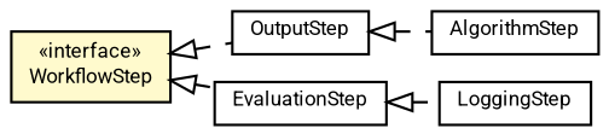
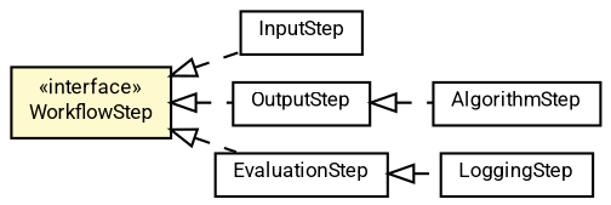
  digraph {
    nodesep=0.15
    rankdir=LR
    ranksep=0.25
    node [fontcolor=black fontname=Roboto fontsize=8 margin=0 shape=plaintext]
    edge [arrowtail=empty color=black dir=back fontname=Roboto fontsize=7 labelfontname=Roboto labelfontsize=7 style=dashed weight=9]
+   n1 [height=0 label=<<table title="de.lmu.ifi.dbs.elki.workflow.InputStep" border="0" cellborder="1" cellspacing="0" cellpadding="2" href="InputStep.html" target="_parent"> 		<tr><td><table border="0" cellspacing="0" cellpadding="1"> 		<tr><td align="center" balign="center"> <font face="Roboto">InputStep</font> </td></tr> 		</table></td></tr> 		</table>> width=0]
    n2 [height=0 label=<<table title="de.lmu.ifi.dbs.elki.workflow.LoggingStep" border="0" cellborder="1" cellspacing="0" cellpadding="2" href="LoggingStep.html" target="_parent"> 		<tr><td><table border="0" cellspacing="0" cellpadding="1"> 		<tr><td align="center" balign="center"> <font face="Roboto">LoggingStep</font> </td></tr> 		</table></td></tr> 		</table>> width=0]
    n3 [height=0 label=<<table title="de.lmu.ifi.dbs.elki.workflow.OutputStep" border="0" cellborder="1" cellspacing="0" cellpadding="2" href="OutputStep.html" target="_parent"> 		<tr><td><table border="0" cellspacing="0" cellpadding="1"> 		<tr><td align="center" balign="center"> <font face="Roboto">OutputStep</font> </td></tr> 		</table></td></tr> 		</table>> width=0]
    n4 [height=0 label=<<table title="de.lmu.ifi.dbs.elki.workflow.AlgorithmStep" border="0" cellborder="1" cellspacing="0" cellpadding="2" href="AlgorithmStep.html" target="_parent"> 		<tr><td><table border="0" cellspacing="0" cellpadding="1"> 		<tr><td align="center" balign="center"> <font face="Roboto">AlgorithmStep</font> </td></tr> 		</table></td></tr> 		</table>> width=0]
    n5 [height=0 label=<<table title="de.lmu.ifi.dbs.elki.workflow.EvaluationStep" border="0" cellborder="1" cellspacing="0" cellpadding="2" href="EvaluationStep.html" target="_parent"> 		<tr><td><table border="0" cellspacing="0" cellpadding="1"> 		<tr><td align="center" balign="center"> <font face="Roboto">EvaluationStep</font> </td></tr> 		</table></td></tr> 		</table>> width=0]
    n6 [height=0 label=<<table title="de.lmu.ifi.dbs.elki.workflow.WorkflowStep" border="0" cellborder="1" cellspacing="0" cellpadding="2" bgcolor="lemonChiffon" href="WorkflowStep.html" target="_parent"> 		<tr><td><table border="0" cellspacing="0" cellpadding="1"> 		<tr><td align="center" balign="center"> &#171;interface&#187; </td></tr> 		<tr><td align="center" balign="center"> <font face="Roboto">WorkflowStep</font> </td></tr> 		</table></td></tr> 		</table>> width=0]
    n3 -> n4
    n5 -> n2
+   n6 -> n1
    n6 -> n3
    n6 -> n5
  }
